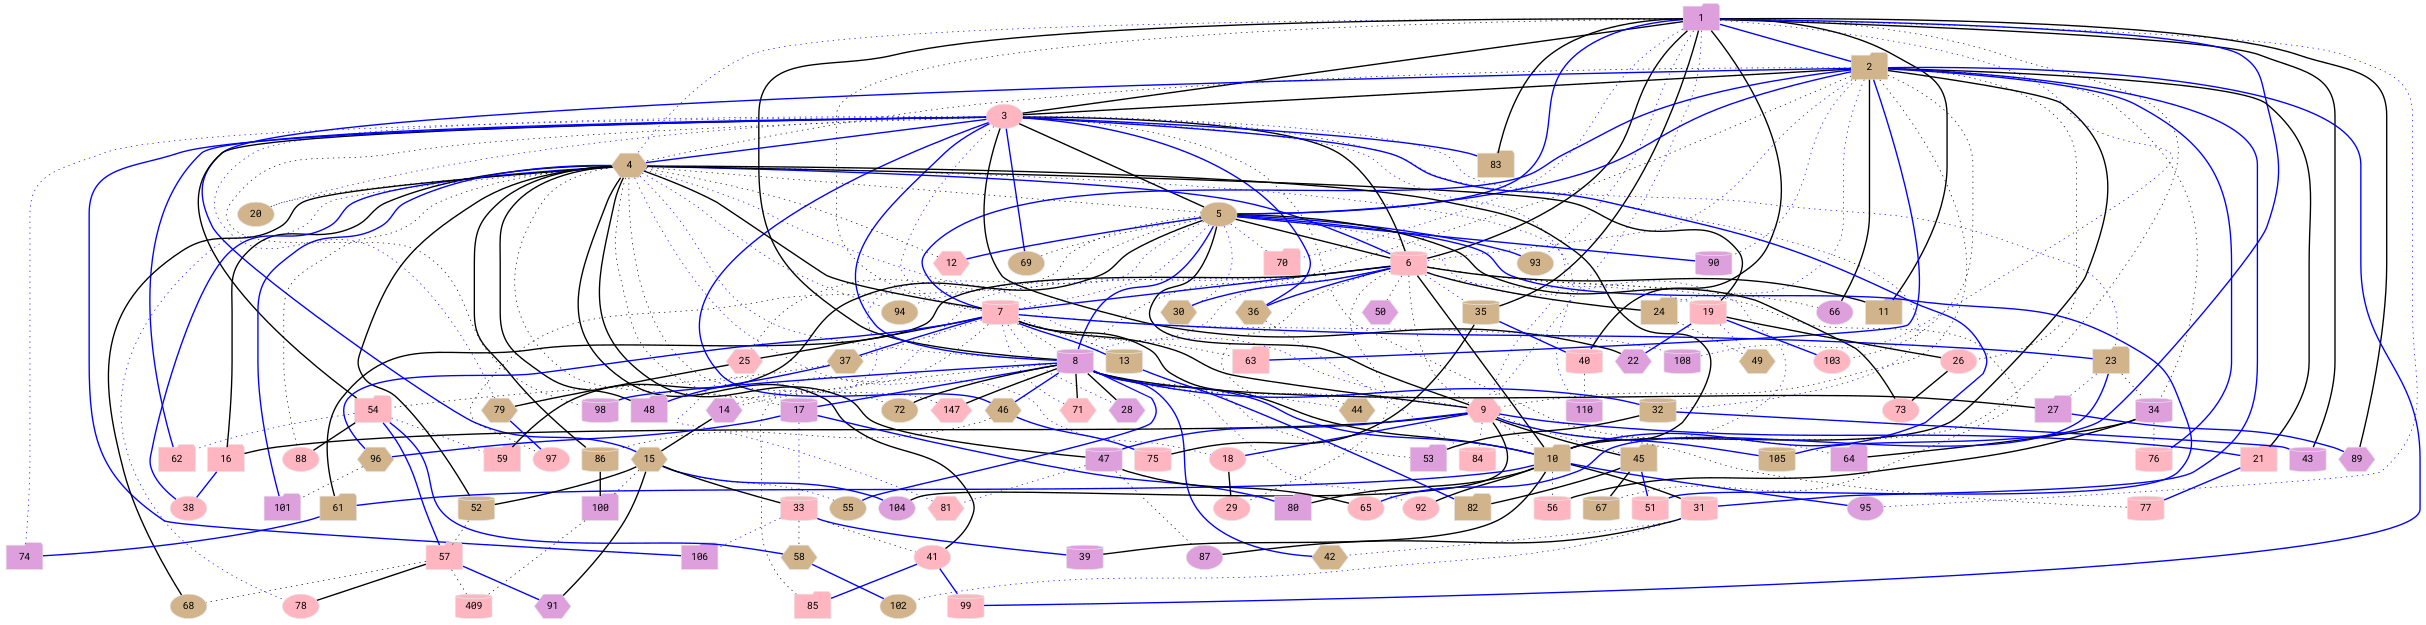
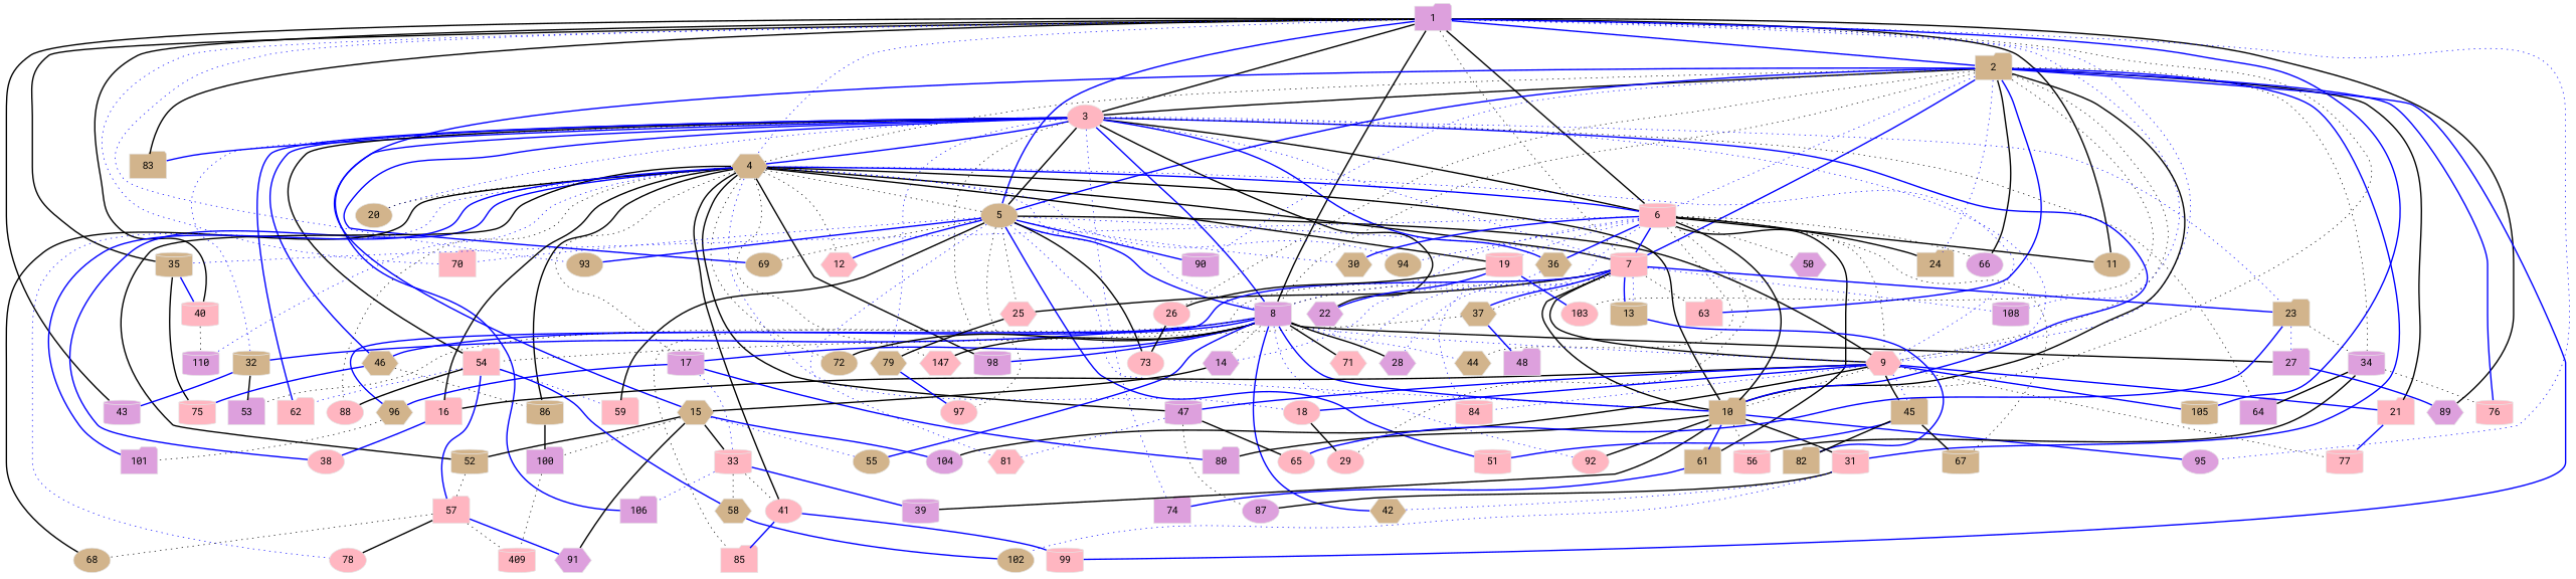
  graph {
    fontname="Roboto Mono"
    node [color=gray90 fillcolor=lightpink fontname="Roboto Mono" shape=cylinder style=filled]
    edge [color=blue fontname="Roboto Mono" style=bold]
    1 [fillcolor=plum shape=folder]
    2 [fillcolor=tan shape=folder]
    3 [shape=ellipse]
    4 [fillcolor=tan shape=hexagon]
    5 [fillcolor=tan shape=ellipse]
    6
    7
    8 [fillcolor=plum]
    9 [shape=hexagon]
    10 [fillcolor=tan shape=folder]
-   11 [fillcolor=tan shape=folder]
+   11 [fillcolor=tan shape=ellipse]
    35 [fillcolor=tan]
    40
    43 [fillcolor=plum]
    70 [shape=folder]
    83 [fillcolor=tan shape=folder]
    89 [fillcolor=plum shape=hexagon]
    93 [fillcolor=tan shape=ellipse]
    95 [fillcolor=plum shape=ellipse]
    105 [fillcolor=tan]
    108 [fillcolor=plum]
    15 [fillcolor=tan shape=hexagon]
    21 [shape=folder]
    24 [fillcolor=tan shape=folder]
    26 [shape=ellipse]
    31
    34 [fillcolor=plum]
    63 [shape=folder]
    66 [fillcolor=plum shape=ellipse]
    76
    90 [fillcolor=plum]
    99
    103 [shape=ellipse]
    20 [fillcolor=tan shape=ellipse]
    22 [fillcolor=plum shape=hexagon]
    23 [fillcolor=tan shape=folder]
    32 [fillcolor=tan]
    36 [fillcolor=tan shape=hexagon]
    46 [fillcolor=tan shape=hexagon]
    54 [shape=folder]
    62 [shape=folder]
    64 [fillcolor=plum shape=folder]
    69 [fillcolor=tan shape=ellipse]
    74 [fillcolor=plum shape=folder]
    79 [fillcolor=tan shape=hexagon]
    98 [fillcolor=plum]
    106 [fillcolor=plum shape=folder]
    12 [shape=hexagon]
    16 [shape=folder]
    17 [fillcolor=plum]
    18 [shape=ellipse]
    19
    38 [shape=ellipse]
    41 [shape=ellipse]
    47 [fillcolor=plum]
    48 [fillcolor=plum shape=folder]
    52 [fillcolor=tan]
    68 [fillcolor=tan shape=ellipse]
    72 [fillcolor=tan shape=ellipse]
    78 [shape=ellipse]
    86 [fillcolor=tan]
    88 [shape=ellipse]
    94 [fillcolor=tan shape=ellipse]
    101 [fillcolor=plum shape=folder]
    n65 [label=147 shape=hexagon]
    110 [fillcolor=plum]
    25 [shape=hexagon]
    30 [fillcolor=tan shape=hexagon]
    51
    59 [shape=folder]
    73 [shape=ellipse]
    81 [shape=hexagon]
    97 [shape=ellipse]
    50 [fillcolor=plum shape=hexagon]
    14 [fillcolor=plum shape=hexagon]
    29 [shape=ellipse]
    44 [fillcolor=tan shape=hexagon]
    61 [fillcolor=tan shape=folder]
    67 [fillcolor=tan]
    13 [fillcolor=tan]
    28 [fillcolor=plum shape=hexagon]
    37 [fillcolor=tan shape=hexagon]
    71 [shape=hexagon]
    85 [shape=folder]
    96 [fillcolor=tan shape=hexagon]
    27 [fillcolor=plum shape=folder]
    42 [fillcolor=tan shape=hexagon]
    53 [fillcolor=plum shape=folder]
    55 [fillcolor=tan shape=ellipse]
    92 [shape=ellipse]
    45 [fillcolor=tan shape=folder]
    77
    84
    104 [fillcolor=plum shape=ellipse]
    39 [fillcolor=plum]
    56
    80 [fillcolor=plum shape=folder]
    75
    33
    91 [fillcolor=plum shape=hexagon]
    100 [fillcolor=plum shape=folder]
-   49 [fillcolor=tan shape=hexagon]
    87 [fillcolor=plum shape=ellipse]
    102 [fillcolor=tan shape=ellipse]
    65 [shape=ellipse]
    58 [fillcolor=tan shape=hexagon]
    57 [shape=folder]
    82 [fillcolor=tan shape=folder]
    n109 [label=409]
    1 -- 2
    1 -- 3 [color=black]
    1 -- 4 [style=dotted]
    1 -- 5
    1 -- 6 [color=black]
    1 -- 7 [color=black style=dotted]
    1 -- 8 [color=black]
    1 -- 9 [style=dotted]
    1 -- 10 [color=black style=dotted]
    1 -- 11 [color=black]
    1 -- 35 [color=black]
    1 -- 40 [color=black]
    1 -- 43 [color=black]
    1 -- 70 [style=dotted]
    1 -- 83 [color=black]
    1 -- 89 [color=black]
    1 -- 93 [style=dotted]
    1 -- 95 [style=dotted]
    1 -- 105
    1 -- 108 [style=dotted]
    2 -- 3 [color=black]
    2 -- 4 [color=black style=dotted]
    2 -- 5
    2 -- 6 [style=dotted]
    2 -- 7
    2 -- 8 [color=black style=dotted]
    2 -- 9 [color=black style=dotted]
    2 -- 10 [color=black]
    2 -- 15
    2 -- 21 [color=black]
    2 -- 24 [style=dotted]
    2 -- 26 [color=black style=dotted]
    2 -- 31
    2 -- 34 [color=black style=dotted]
    2 -- 63
    2 -- 66 [color=black]
    2 -- 76
    2 -- 90 [style=dotted]
    2 -- 99
    2 -- 103 [color=black style=dotted]
    3 -- 4
    3 -- 5 [color=black]
    3 -- 6 [color=black]
    3 -- 7 [style=dotted]
    3 -- 8
    3 -- 9 [style=dotted]
    3 -- 10
    3 -- 83
    3 -- 20 [style=dotted]
    3 -- 22 [color=black]
    3 -- 23 [style=dotted]
    3 -- 32 [style=dotted]
    3 -- 36
    3 -- 46
    3 -- 54 [color=black]
    3 -- 62
    3 -- 64 [color=black style=dotted]
    3 -- 69
    3 -- 74 [style=dotted]
    3 -- 79 [style=dotted]
    3 -- 98 [color=black style=dotted]
    3 -- 106
    4 -- 5 [color=black style=dotted]
    4 -- 6
    4 -- 7 [color=black]
    4 -- 8 [style=dotted]
    4 -- 9 [style=dotted]
    4 -- 10 [color=black]
    4 -- 20 [color=black style=dotted]
    4 -- 12 [color=black style=dotted]
    4 -- 16 [color=black]
    4 -- 17 [color=black style=dotted]
    4 -- 18 [style=dotted]
    4 -- 19 [color=black]
    4 -- 38
    4 -- 41 [color=black]
    4 -- 47 [color=black]
-   4 -- 48 [color=black]
+   4 -- 98 [color=black]
    4 -- 52 [color=black]
    4 -- 68 [color=black]
    4 -- 72 [color=black style=dotted]
    4 -- 78 [style=dotted]
    4 -- 86 [color=black]
    4 -- 88 [color=black style=dotted]
    4 -- 94 [style=dotted]
    4 -- 101
    4 -- n65 [color=black style=dotted]
    4 -- 110 [style=dotted]
-   5 -- 6 [color=black]
    5 -- 7 [style=dotted]
    5 -- 8
    5 -- 9 [color=black]
    5 -- 10 [style=dotted]
    5 -- 70 [style=dotted]
    5 -- 93
    5 -- 90
    5 -- 69 [color=black style=dotted]
    5 -- 12
    5 -- 25 [color=black style=dotted]
    5 -- 30 [style=dotted]
    5 -- 51
    5 -- 59 [color=black]
    5 -- 73 [color=black]
    5 -- 81 [style=dotted]
    5 -- 97 [color=black style=dotted]
    6 -- 7
    6 -- 8 [style=dotted]
    6 -- 9 [color=black style=dotted]
    6 -- 10 [color=black]
    6 -- 11 [color=black]
    6 -- 35 [style=dotted]
    6 -- 24 [color=black]
    6 -- 66 [color=black style=dotted]
    6 -- 36
    6 -- 19 [style=dotted]
    6 -- 94 [style=dotted]
    6 -- 30
    6 -- 50 [color=black style=dotted]
    6 -- 14 [style=dotted]
    6 -- 29 [color=black style=dotted]
    6 -- 44 [color=black style=dotted]
    6 -- 61 [color=black]
    6 -- 67 [color=black style=dotted]
    7 -- 8 [color=black style=dotted]
    7 -- 9 [color=black]
    7 -- 10 [color=black]
    7 -- 108 [style=dotted]
    7 -- 63 [color=black style=dotted]
    7 -- 23
    7 -- 25 [color=black]
    7 -- 13
    7 -- 13 [style=dotted]
    7 -- 28 [style=dotted]
    7 -- 37
    7 -- 37 [color=black style=dotted]
    7 -- 71 [style=dotted]
    7 -- 85 [color=black style=dotted]
    7 -- 96
    8 -- 9 [style=dotted]
    8 -- 10
    8 -- 32
    8 -- 46
    8 -- 98
    8 -- 17
    8 -- 72 [color=black]
    8 -- n65 [color=black]
    8 -- 14 [color=black style=dotted]
    8 -- 44 [style=dotted]
    8 -- 28 [color=black]
    8 -- 71 [color=black]
    8 -- 27 [color=black]
    8 -- 42
    8 -- 53 [color=black style=dotted]
    8 -- 55
    8 -- 92 [style=dotted]
    9 -- 10 [color=black style=dotted]
    9 -- 105
    9 -- 21
    9 -- 16 [color=black]
    9 -- 18
    9 -- 47
    9 -- 45 [color=black]
    9 -- 45 [style=dotted]
    9 -- 77 [color=black style=dotted]
    9 -- 84 [style=dotted]
    9 -- 104 [color=black]
    10 -- 95
    10 -- 31 [color=black]
    10 -- 61
    10 -- 92 [color=black]
    10 -- 39 [color=black]
    10 -- 56 [color=black style=dotted]
    10 -- 80 [color=black]
    35 -- 40
    35 -- 75 [color=black]
    40 -- 110 [color=black style=dotted]
    15 -- 52 [color=black]
    15 -- 55 [style=dotted]
    15 -- 104
    15 -- 33 [color=black]
    15 -- 91 [color=black]
    15 -- 100 [color=black style=dotted]
    21 -- 77
-   24 -- 49 [color=black style=dotted]
    26 -- 73 [color=black]
    31 -- 42 [style=dotted]
    31 -- 87 [color=black]
    31 -- 102 [style=dotted]
    34 -- 76 [color=black style=dotted]
    34 -- 64 [color=black]
    34 -- 56 [color=black]
    23 -- 34 [color=black style=dotted]
    23 -- 27 [style=dotted]
    23 -- 65
    32 -- 43
    32 -- 53 [color=black]
    36 -- 84 [style=dotted]
    46 -- 86 [color=black style=dotted]
    46 -- 75
    54 -- 62 [style=dotted]
    54 -- 88 [color=black]
    54 -- 59 [style=dotted]
    54 -- 58
    54 -- 57
    79 -- 97
    16 -- 38
    17 -- 96
    17 -- 80
    17 -- 33 [style=dotted]
    18 -- 29 [color=black]
    19 -- 26 [color=black]
    19 -- 103
    19 -- 22
-   19 -- 49 [style=dotted]
    41 -- 99
    41 -- 85
    47 -- 81 [style=dotted]
    47 -- 87 [color=black style=dotted]
    47 -- 65 [color=black]
    52 -- 57 [color=black style=dotted]
    86 -- 100 [color=black]
    25 -- 79 [color=black]
    14 -- 15 [color=black]
    61 -- 74
    13 -- 82
    37 -- 54 [color=black style=dotted]
    37 -- 48
    96 -- 101 [color=black style=dotted]
    27 -- 89
    45 -- 51
    45 -- 67 [color=black]
    45 -- 82 [color=black]
    33 -- 106 [style=dotted]
    33 -- 41 [color=black style=dotted]
    33 -- 39
    33 -- 58 [color=black style=dotted]
    100 -- n109 [color=black style=dotted]
    58 -- 102
    57 -- 68 [color=black style=dotted]
    57 -- 78 [color=black]
    57 -- 91
    57 -- n109 [color=black style=dotted]
  }
